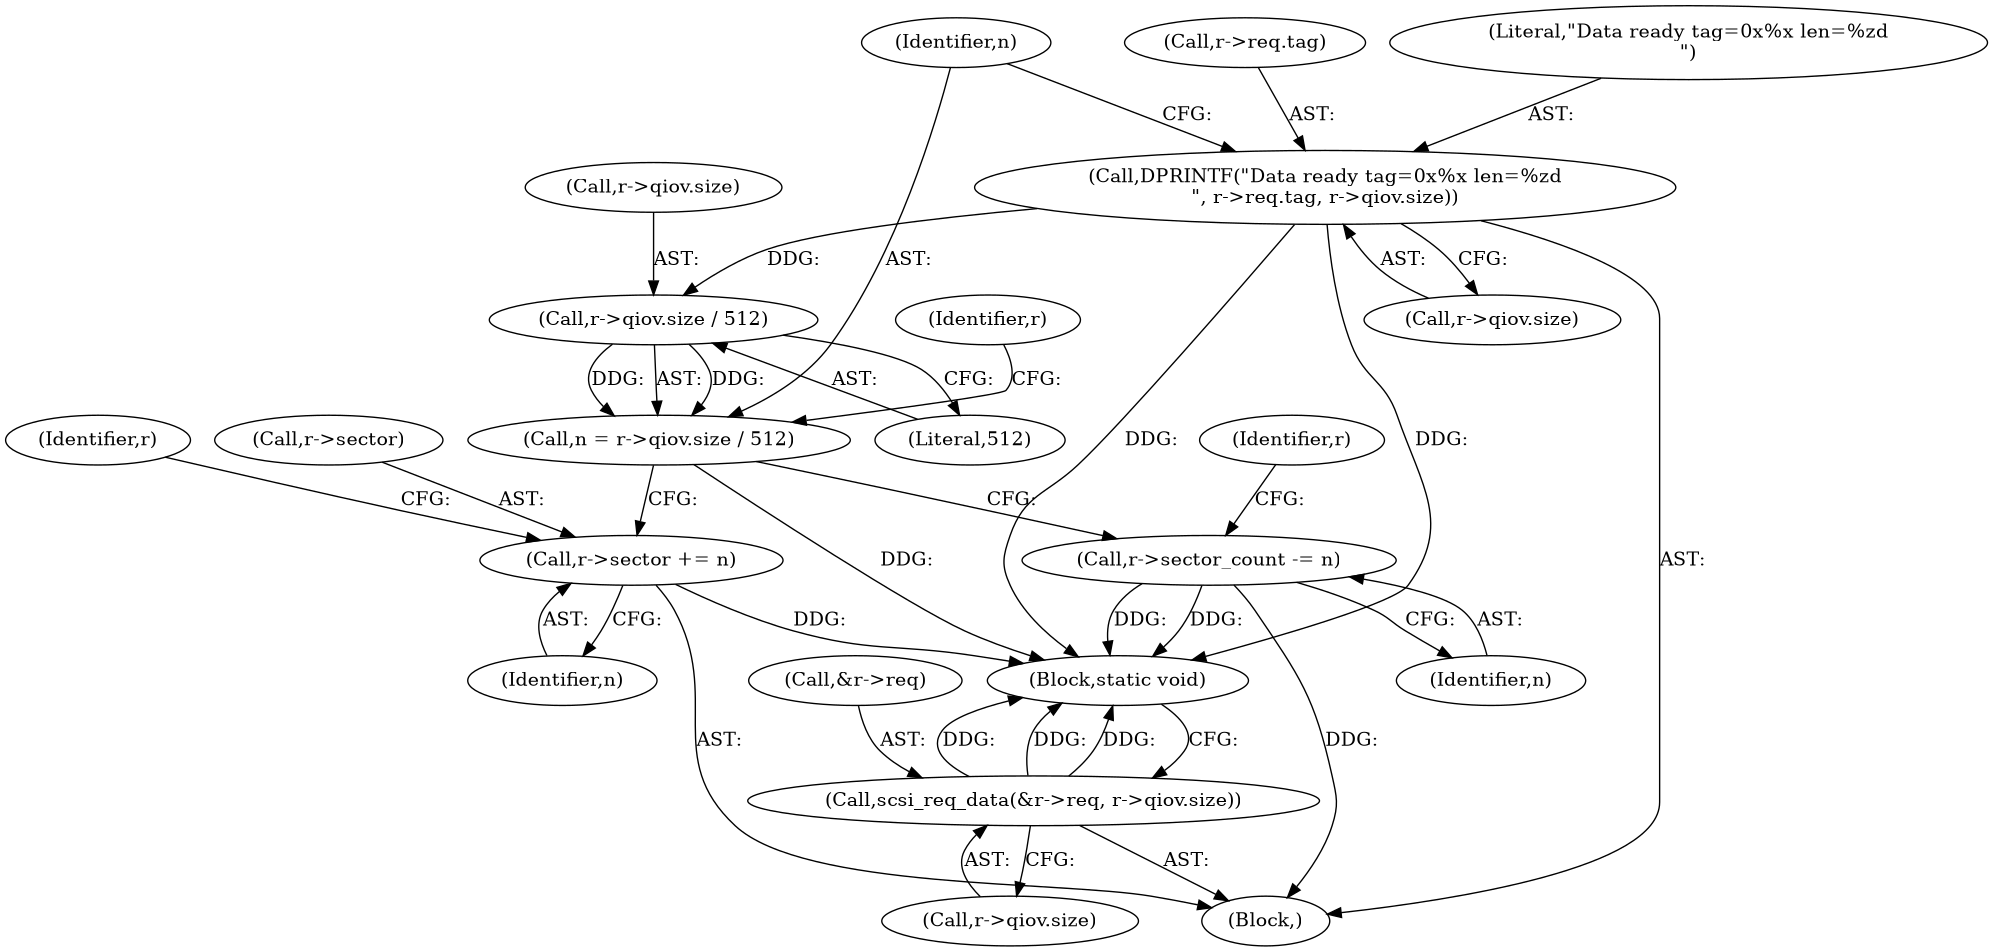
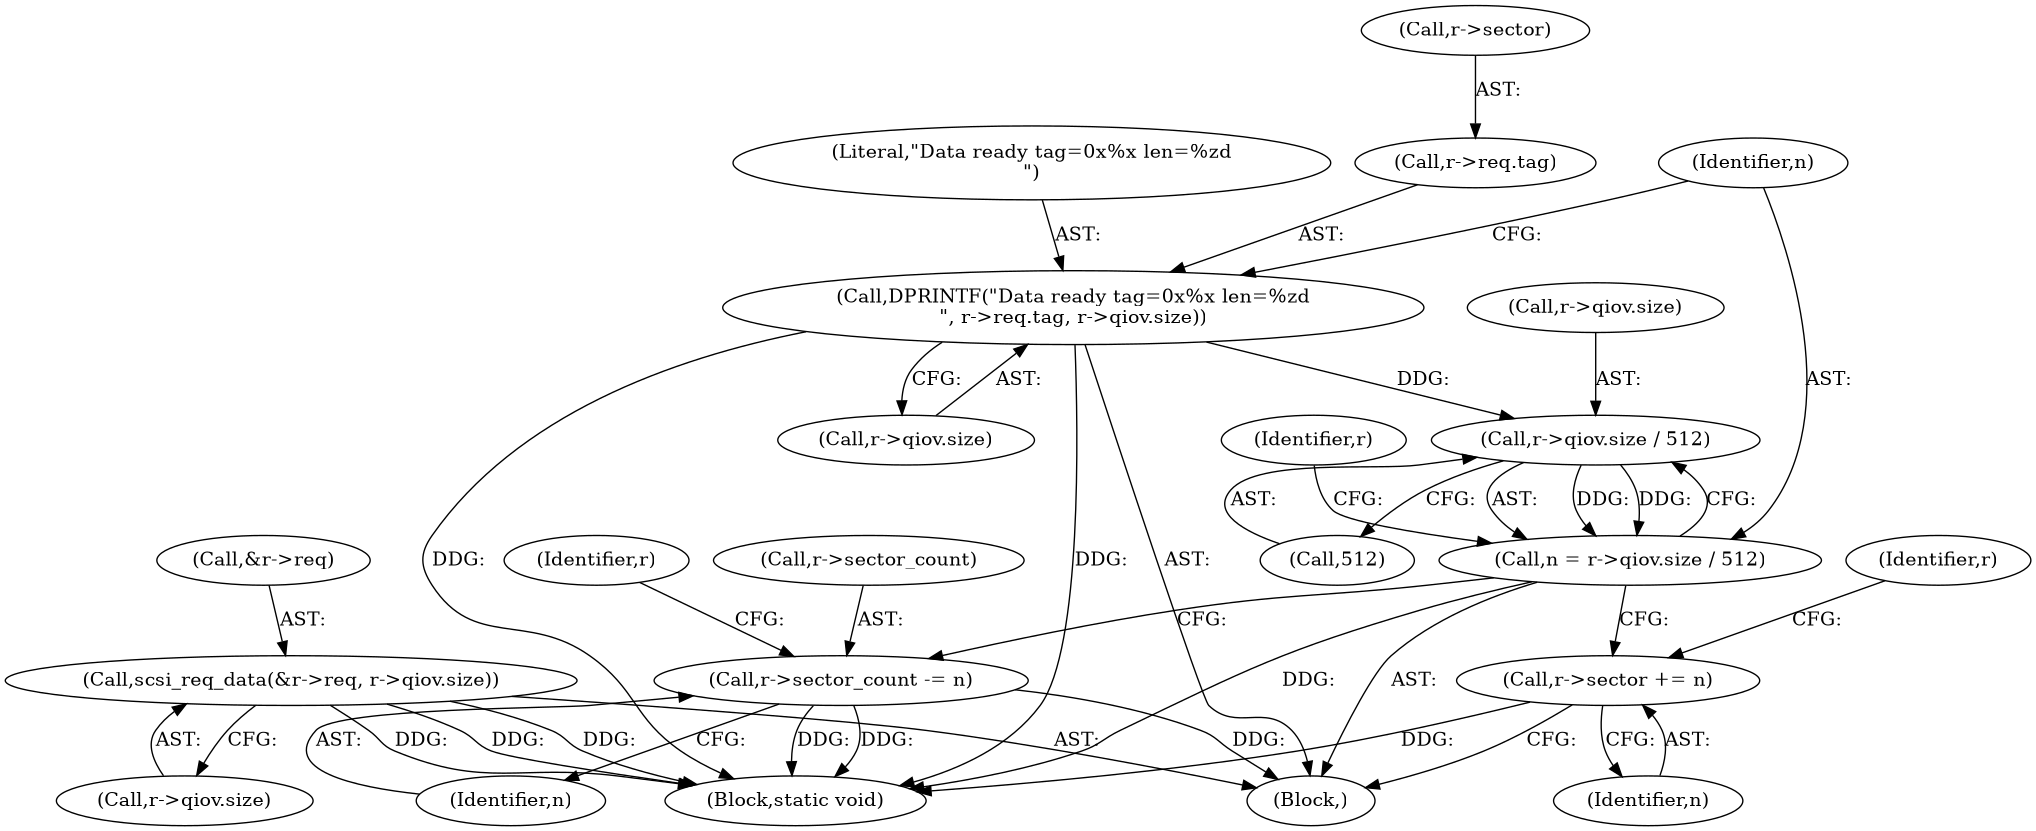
  digraph {
    n1 [label="(Call,r->qiov.size / 512)"]
    n2 [label="(Call,n = r->qiov.size / 512)"]
-   n3 [label="(Literal,512)"]
+   n3 [label="(Call,512)"]
    n4 [label="(Block,static void)"]
    n5 [label="(Block,)"]
    n6 [label="(Call,r->sector += n)"]
    n7 [label="(Call,r->sector_count -= n)"]
    n8 [label="(Call,scsi_req_data(&r->req, r->qiov.size))"]
    n9 [label="(Call,r->qiov.size)"]
    n10 [label="(Call,DPRINTF(\"Data ready tag=0x%x len=%zd\n\", r->req.tag, r->qiov.size))"]
    n11 [label="(Call,r->qiov.size)"]
    n12 [label="(Identifier,n)"]
    n13 [label="(Identifier,n)"]
    n14 [label="(Identifier,n)"]
    n15 [label="(Identifier,r)"]
    n16 [label="(Call,r->req.tag)"]
    n17 [label="(Identifier,r)"]
    n18 [label="(Call,r->sector)"]
    n19 [label="(Literal,\"Data ready tag=0x%x len=%zd\n\")"]
    n20 [label="(Call,&r->req)"]
+   n21 [label="(Call,r->sector_count)"]
    n22 [label="(Identifier,r)"]
    n23 [label="(Call,r->qiov.size)"]
    n1 -> n2 [label="AST: "]
    n1 -> n2 [label="DDG: "]
    n1 -> n2 [label="DDG: "]
    n1 -> n3 [label="CFG: "]
+   n2 -> n1 [label="CFG: "]
    n2 -> n4 [label="DDG: "]
+   n2 -> n5 [label="AST: "]
    n2 -> n6 [label="CFG: "]
    n2 -> n7 [label="CFG: "]
    n3 -> n1 [label="AST: "]
-   n4 -> n8 [label="CFG: "]
    n6 -> n4 [label="DDG: "]
-   n6 -> n5 [label="AST: "]
+   n6 -> n5 [label="CFG: "]
    n6 -> n12 [label="CFG: "]
    n7 -> n4 [label="DDG: "]
    n7 -> n4 [label="DDG: "]
    n7 -> n5 [label="DDG: "]
    n7 -> n13 [label="CFG: "]
    n8 -> n4 [label="DDG: "]
    n8 -> n4 [label="DDG: "]
    n8 -> n4 [label="DDG: "]
    n8 -> n5 [label="AST: "]
    n8 -> n9 [label="CFG: "]
    n9 -> n8 [label="AST: "]
    n10 -> n1 [label="DDG: "]
    n10 -> n4 [label="DDG: "]
    n10 -> n4 [label="DDG: "]
    n10 -> n5 [label="AST: "]
    n10 -> n11 [label="CFG: "]
    n11 -> n10 [label="AST: "]
    n12 -> n6 [label="AST: "]
    n13 -> n7 [label="AST: "]
    n14 -> n2 [label="AST: "]
    n14 -> n10 [label="CFG: "]
    n15 -> n7 [label="CFG: "]
    n16 -> n10 [label="AST: "]
    n17 -> n2 [label="CFG: "]
-   n18 -> n6 [label="AST: "]
+   n18 -> n16 [label="AST: "]
    n19 -> n10 [label="AST: "]
    n20 -> n8 [label="AST: "]
+   n21 -> n7 [label="AST: "]
    n22 -> n6 [label="CFG: "]
    n23 -> n1 [label="AST: "]
  }
